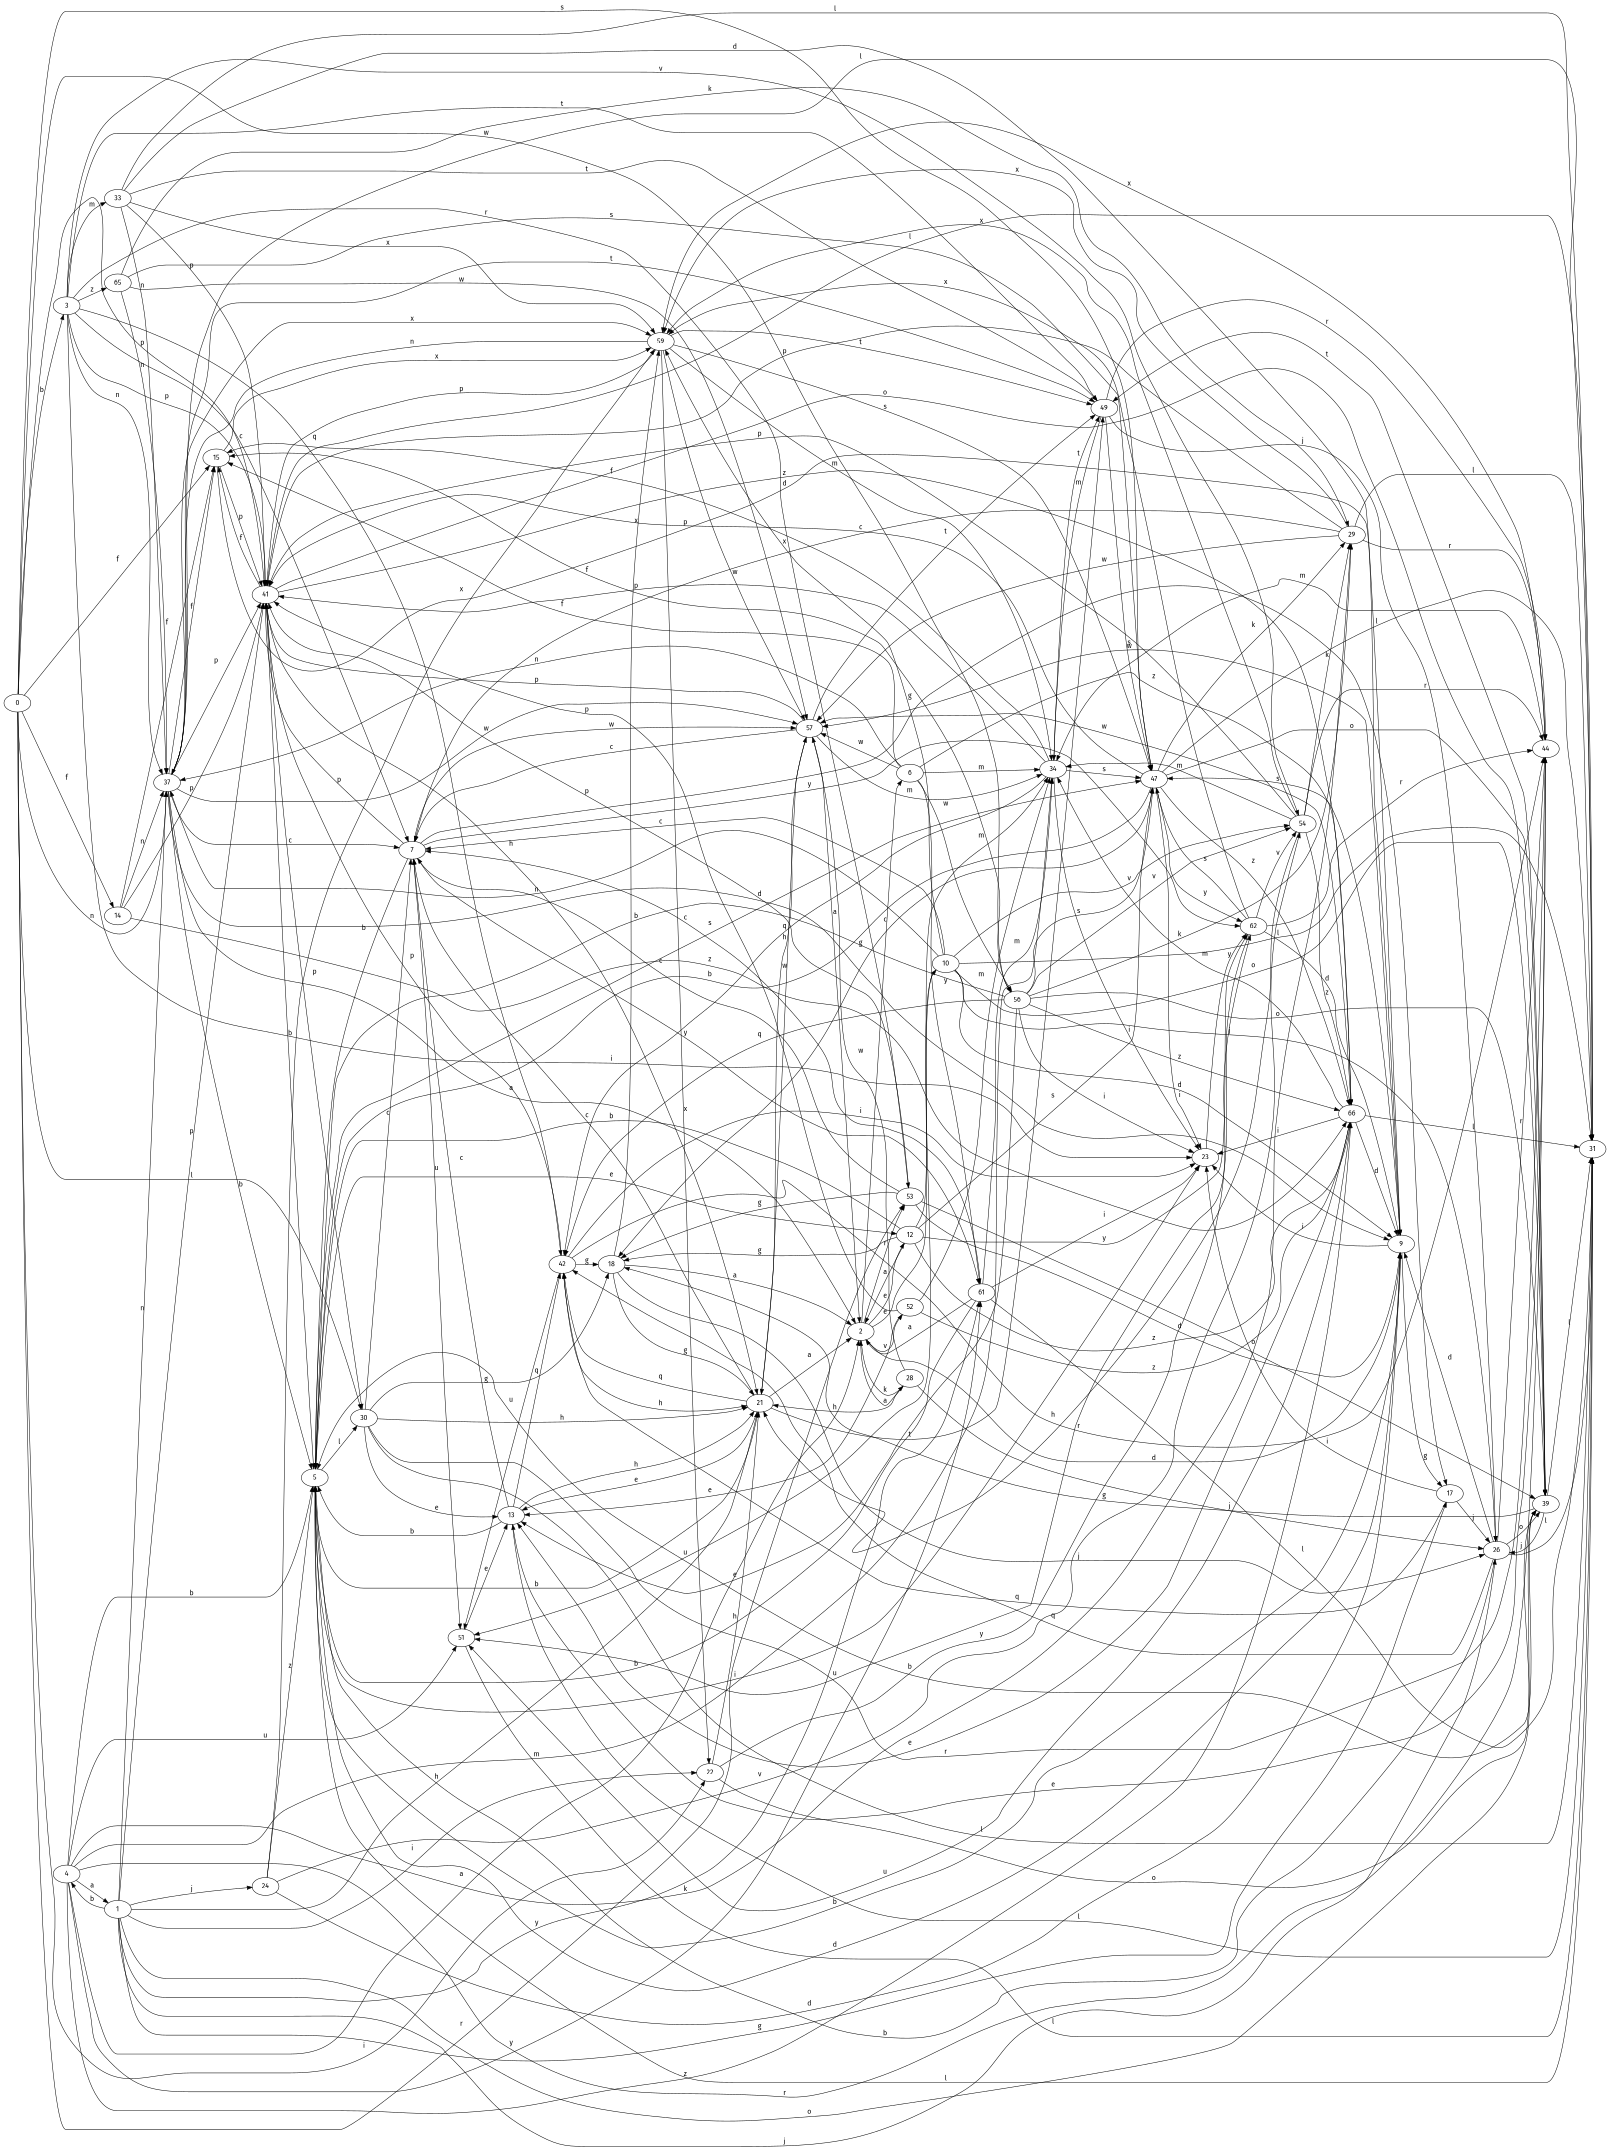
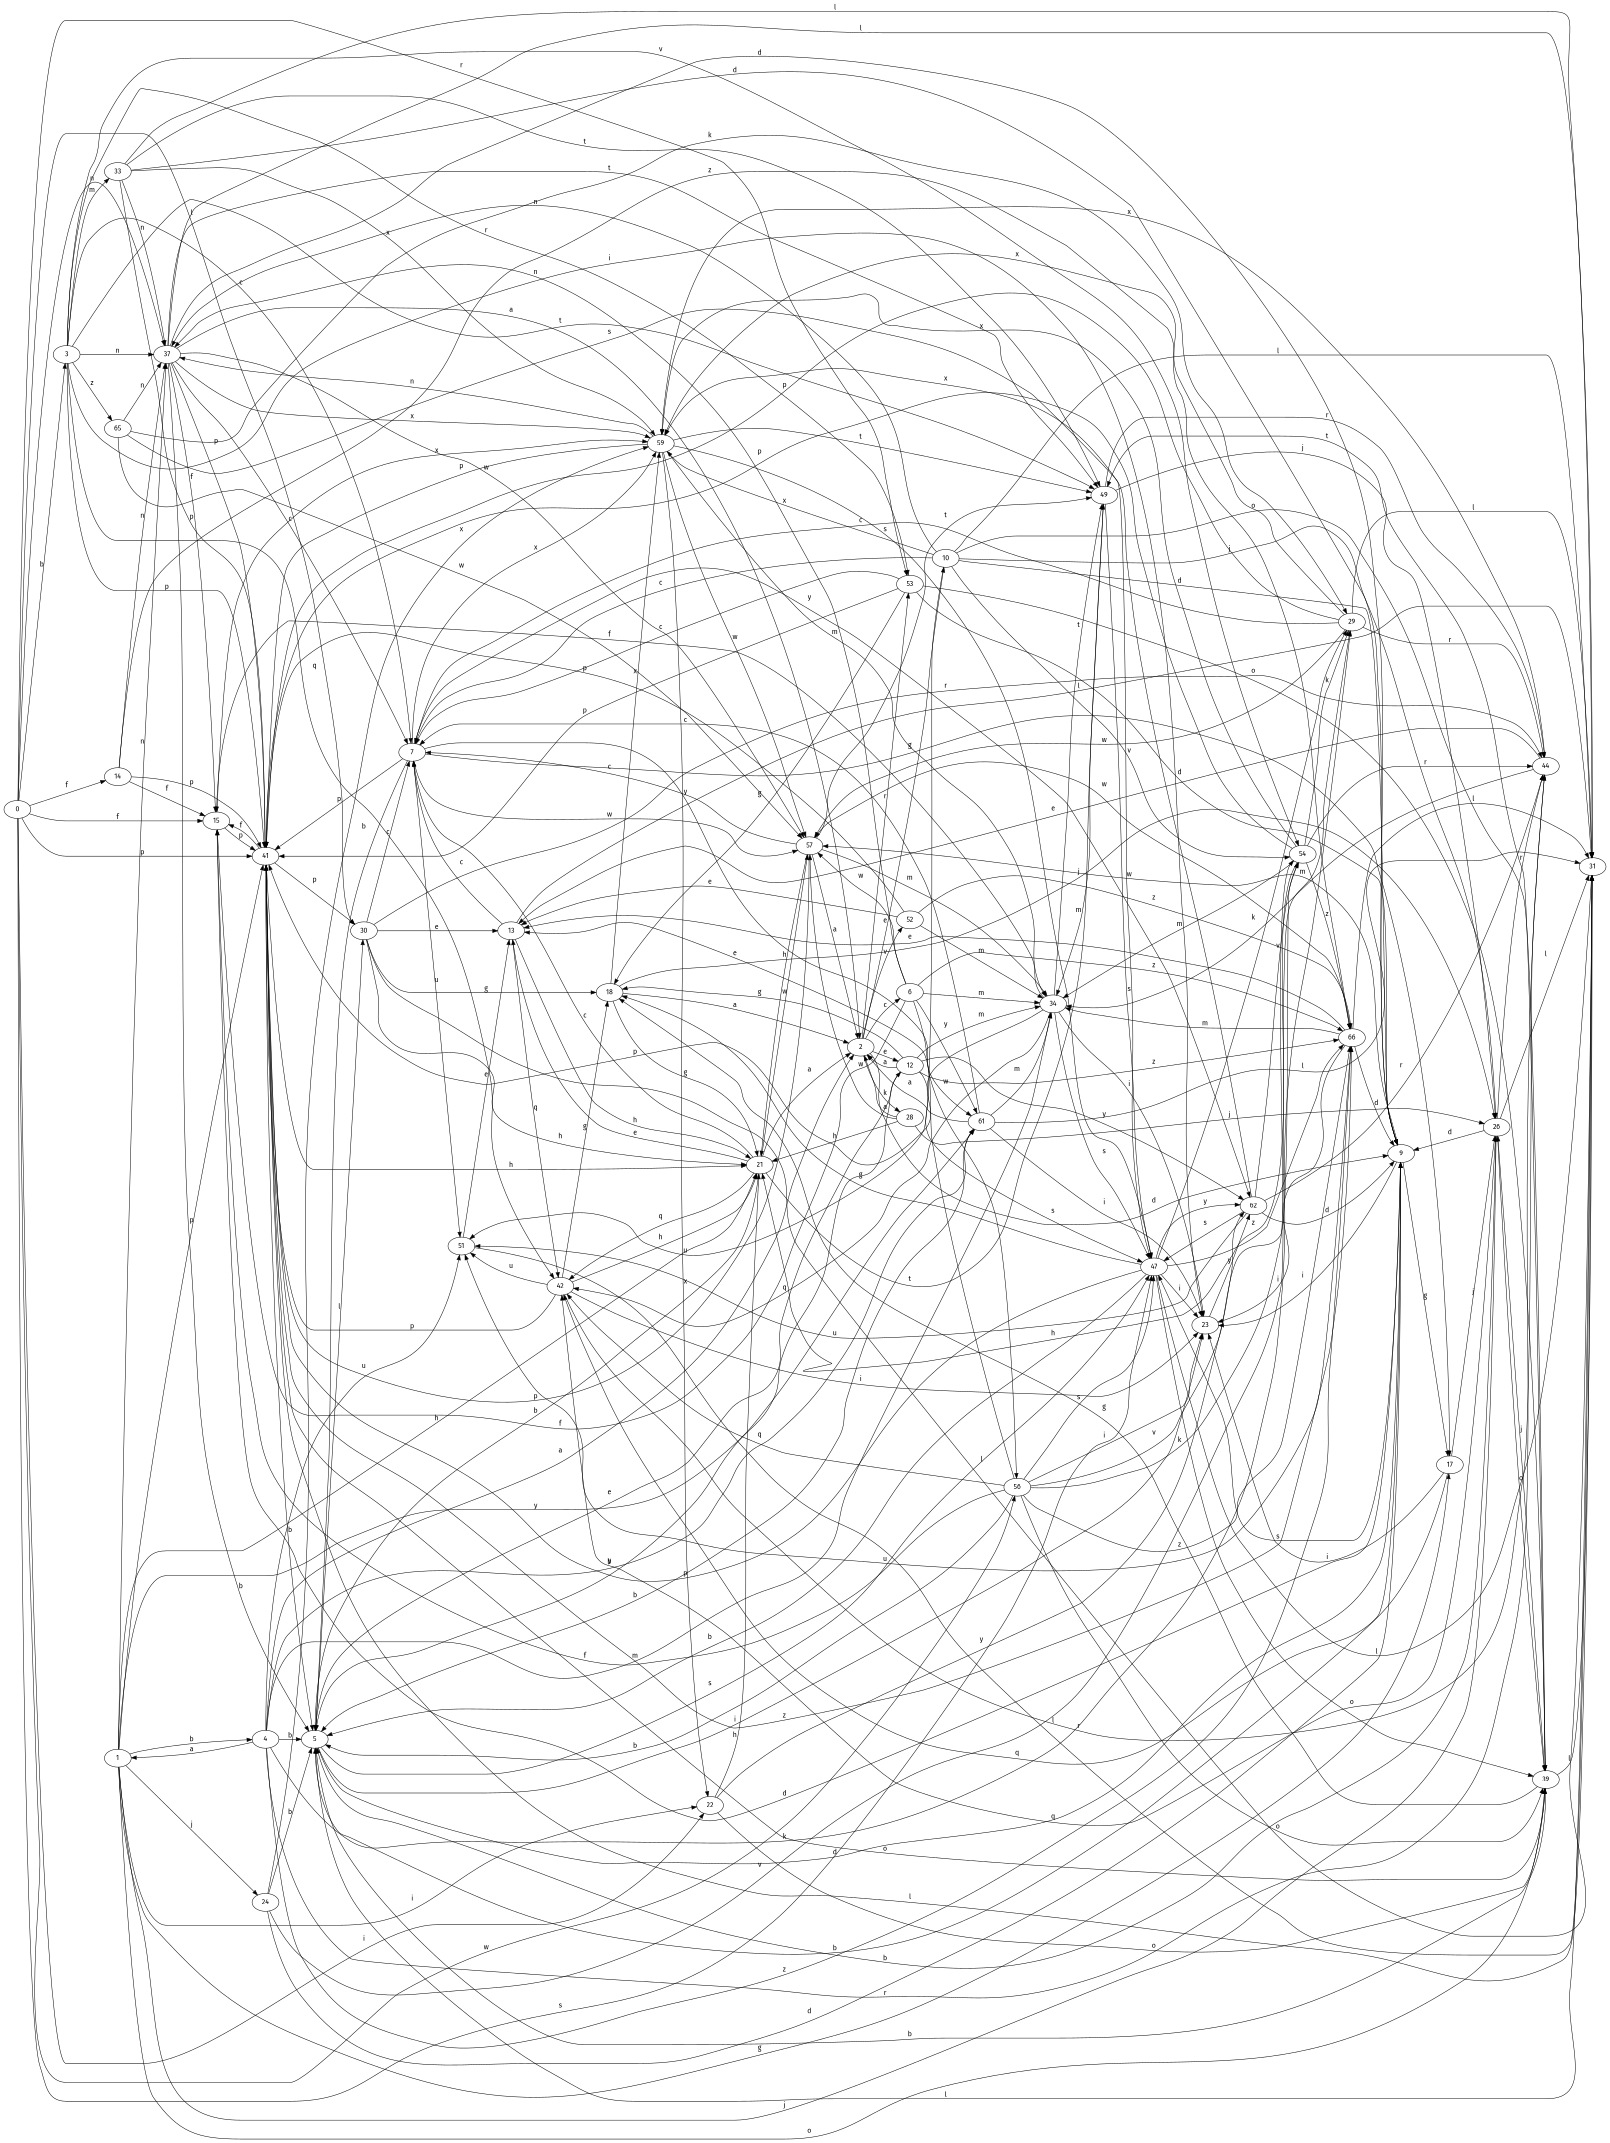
  strict digraph {
    fontname="Fira Sans"
    rankdir=LR
    node [fontname="Fira Sans"]
    edge [fontname="Fira Sans"]
    0
    3
    14
    15
    22
    30
    37
    41
    n9 [label=53]
    47
    56
    7
    23
    33
    42
    49
    54
    65
    66
    9
    59
    21
    39
    62
    44
    31
    18
    13
    2
    5
    57
    29
    1
    4
    17
    n36 [label=24]
    26
    61
    34
    51
    6
    10
    12
    28
    52
    0 -> 3 [label=b]
    0 -> 14 [label=f]
    0 -> 15 [label=f]
    0 -> 22 [label=i]
    0 -> 30 [label=l]
    0 -> 37 [label=n]
    0 -> 41 [label=p]
    0 -> n9 [label=r]
    0 -> 47 [label=s]
    0 -> 56 [label=w]
    3 -> 37 [label=n]
    3 -> 41 [label=p]
    3 -> n9 [label=r]
    3 -> 7 [label=c]
    3 -> 23 [label=i]
    3 -> 33 [label=m]
    3 -> 42 [label=q]
    3 -> 49 [label=t]
    3 -> 54 [label=v]
    3 -> 65 [label=z]
    14 -> 15 [label=f]
    14 -> 37 [label=n]
    14 -> 41 [label=p]
    14 -> 66 [label=z]
    15 -> 41 [label=p]
    15 -> 9 [label=d]
    15 -> 59 [label=x]
    22 -> 21 [label=h]
    22 -> 39 [label=o]
    22 -> 62 [label=y]
    30 -> 7 [label=c]
    30 -> 21 [label=h]
    30 -> 44 [label=r]
    30 -> 31 [label=l]
    30 -> 18 [label=g]
    30 -> 13 [label=e]
    37 -> 15 [label=f]
    37 -> 41 [label=p]
    37 -> 7 [label=c]
    37 -> 49 [label=t]
    37 -> 9 [label=d]
    37 -> 59 [label=x]
    37 -> 31 [label=l]
    37 -> 2 [label=a]
    37 -> 5 [label=b]
    37 -> 57 [label=w]
    41 -> 15 [label=f]
    41 -> 30 [label=p]
    41 -> 66 [label=z]
    41 -> 21 [label=h]
    41 -> 39 [label=o]
    41 -> 31 [label=l]
    41 -> 5 [label=b]
    n9 -> 41 [label=p]
    n9 -> 7 [label=c]
    n9 -> 9 [label=d]
    n9 -> 39 [label=o]
    n9 -> 18 [label=g]
    47 -> 41 [label=p]
    47 -> 23 [label=i]
    47 -> 66 [label=z]
    47 -> 39 [label=o]
    47 -> 62 [label=y]
    47 -> 31 [label=l]
    47 -> 18 [label=g]
    47 -> 5 [label=b]
    47 -> 29 [label=k]
    56 -> 15 [label=f]
    56 -> 47 [label=s]
    56 -> 23 [label=i]
    56 -> 42 [label=q]
    56 -> 54 [label=v]
    56 -> 66 [label=z]
    56 -> 39 [label=o]
    56 -> 13 [label=e]
    56 -> 5 [label=b]
    56 -> 29 [label=k]
    7 -> 41 [label=p]
+   7 -> 59 [label=x]
    7 -> 62 [label=y]
    7 -> 5 [label=b]
    7 -> 57 [label=w]
    7 -> 17 [label=g]
    7 -> 61 [label=y]
    7 -> 51 [label=u]
    23 -> 62 [label=y]
    33 -> 37 [label=n]
    33 -> 41 [label=p]
    33 -> 49 [label=t]
    33 -> 9 [label=d]
    33 -> 59 [label=x]
    33 -> 31 [label=l]
    42 -> 41 [label=p]
    42 -> 23 [label=i]
    42 -> 21 [label=h]
    42 -> 44 [label=r]
    42 -> 18 [label=g]
    42 -> 51 [label=u]
    49 -> 47 [label=s]
    49 -> 44 [label=r]
    49 -> 26 [label=j]
    49 -> 34 [label=m]
    54 -> 41 [label=p]
    54 -> 66 [label=z]
    54 -> 59 [label=x]
    54 -> 21 [label=h]
    54 -> 44 [label=r]
    54 -> 29 [label=k]
    54 -> 34 [label=m]
    65 -> 37 [label=n]
    65 -> 47 [label=s]
    65 -> 57 [label=w]
    65 -> 29 [label=k]
    66 -> 23 [label=i]
    66 -> 9 [label=d]
    66 -> 31 [label=l]
    66 -> 13 [label=e]
    66 -> 57 [label=w]
    66 -> 34 [label=m]
    66 -> 51 [label=u]
    9 -> 47 [label=s]
    9 -> 23 [label=i]
    9 -> 5 [label=b]
    9 -> 57 [label=w]
    9 -> 17 [label=g]
    59 -> 22 [label=x]
    59 -> 37 [label=n]
    59 -> 41 [label=p]
    59 -> 47 [label=s]
    59 -> 49 [label=t]
    59 -> 57 [label=w]
    59 -> 34 [label=m]
    21 -> 7 [label=c]
    21 -> 42 [label=q]
    21 -> 49 [label=t]
    21 -> 13 [label=e]
    21 -> 2 [label=a]
    21 -> 5 [label=b]
    21 -> 57 [label=w]
    39 -> 49 [label=t]
    39 -> 31 [label=l]
    39 -> 18 [label=g]
    39 -> 5 [label=b]
    39 -> 26 [label=j]
    62 -> 47 [label=s]
    62 -> 54 [label=v]
    62 -> 9 [label=d]
    62 -> 59 [label=x]
    62 -> 44 [label=r]
    62 -> 51 [label=u]
    44 -> 59 [label=x]
    44 -> 13 [label=e]
    44 -> 34 [label=m]
    18 -> 59 [label=x]
    18 -> 21 [label=g]
    18 -> 2 [label=a]
    18 -> 26 [label=j]
    13 -> 7 [label=c]
    13 -> 42 [label=q]
    13 -> 21 [label=h]
    13 -> 31 [label=l]
-   13 -> 5 [label=b]
    2 -> n9 [label=r]
    2 -> 9 [label=d]
    2 -> 6 [label=c]
    2 -> 10 [label=e]
    2 -> 12 [label=e]
    2 -> 28 [label=k]
    2 -> 52 [label=v]
    5 -> 30 [label=l]
    5 -> 47 [label=s]
    5 -> 23 [label=i]
    5 -> 9 [label=d]
    5 -> 31 [label=l]
    5 -> 12 [label=e]
    57 -> 41 [label=p]
    57 -> 7 [label=c]
    57 -> 49 [label=t]
    57 -> 21 [label=h]
    57 -> 2 [label=a]
    57 -> 34 [label=m]
    29 -> 41 [label=p]
    29 -> 7 [label=c]
    29 -> 59 [label=x]
    29 -> 44 [label=r]
    29 -> 31 [label=l]
    29 -> 57 [label=w]
    1 -> 22 [label=i]
    1 -> 37 [label=n]
    1 -> 41 [label=p]
    1 -> 21 [label=h]
    1 -> 39 [label=o]
    1 -> 4 [label=b]
    1 -> 17 [label=g]
    1 -> n36 [label=j]
    1 -> 26 [label=j]
    1 -> 61 [label=y]
    4 -> 66 [label=z]
    4 -> 44 [label=r]
    4 -> 2 [label=a]
    4 -> 5 [label=b]
    4 -> 29 [label=k]
    4 -> 1 [label=a]
    4 -> 61 [label=y]
    4 -> 34 [label=m]
    4 -> 51 [label=u]
    17 -> 23 [label=i]
    17 -> 42 [label=q]
    17 -> 26 [label=j]
    n36 -> 54 [label=v]
    n36 -> 9 [label=d]
    n36 -> 59 [label=x]
-   n36 -> 5 [label=z]
+   n36 -> 5 [label=b]
    26 -> 42 [label=q]
    26 -> 9 [label=d]
    26 -> 39 [label=o]
    26 -> 44 [label=r]
    26 -> 31 [label=l]
    26 -> 5 [label=b]
    61 -> 7 [label=c]
    61 -> 23 [label=i]
    61 -> 31 [label=l]
    61 -> 2 [label=a]
    61 -> 5 [label=b]
    61 -> 34 [label=m]
    34 -> 15 [label=f]
    34 -> 41 [label=p]
    34 -> 47 [label=s]
    34 -> 23 [label=i]
    34 -> 42 [label=q]
    34 -> 49 [label=t]
    51 -> 31 [label=l]
    51 -> 13 [label=e]
    6 -> 15 [label=f]
    6 -> 37 [label=n]
    6 -> 56 [label=w]
    6 -> 66 [label=z]
    6 -> 57 [label=w]
    6 -> 61 [label=y]
    6 -> 34 [label=m]
    10 -> 37 [label=n]
    10 -> 7 [label=c]
    10 -> 54 [label=v]
    10 -> 9 [label=d]
    10 -> 59 [label=x]
    10 -> 39 [label=o]
    10 -> 31 [label=l]
    10 -> 26 [label=j]
    10 -> 51 [label=u]
    12 -> 47 [label=s]
    12 -> 66 [label=z]
    12 -> 62 [label=y]
    12 -> 18 [label=g]
    12 -> 2 [label=a]
    12 -> 5 [label=b]
    12 -> 34 [label=m]
    28 -> 21 [label=h]
    28 -> 2 [label=a]
    28 -> 57 [label=w]
    28 -> 26 [label=j]
    52 -> 41 [label=p]
    52 -> 66 [label=z]
    52 -> 13 [label=e]
    52 -> 34 [label=m]
  }
